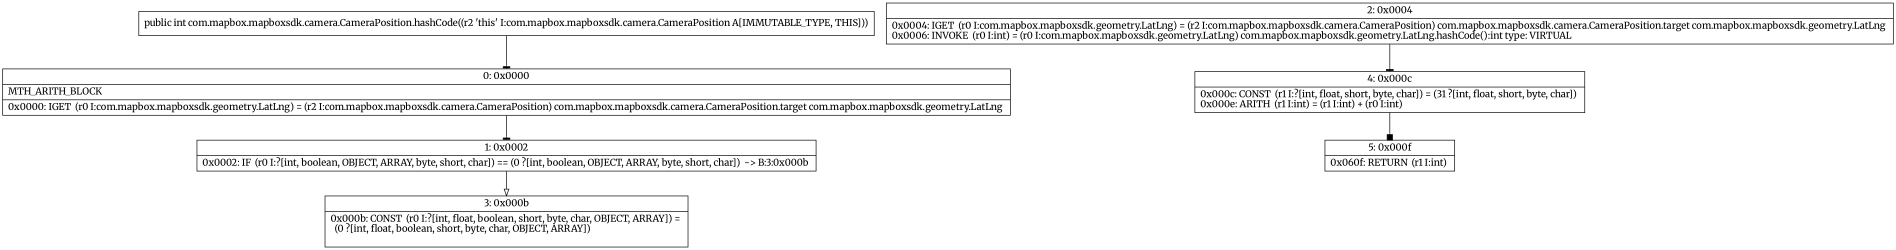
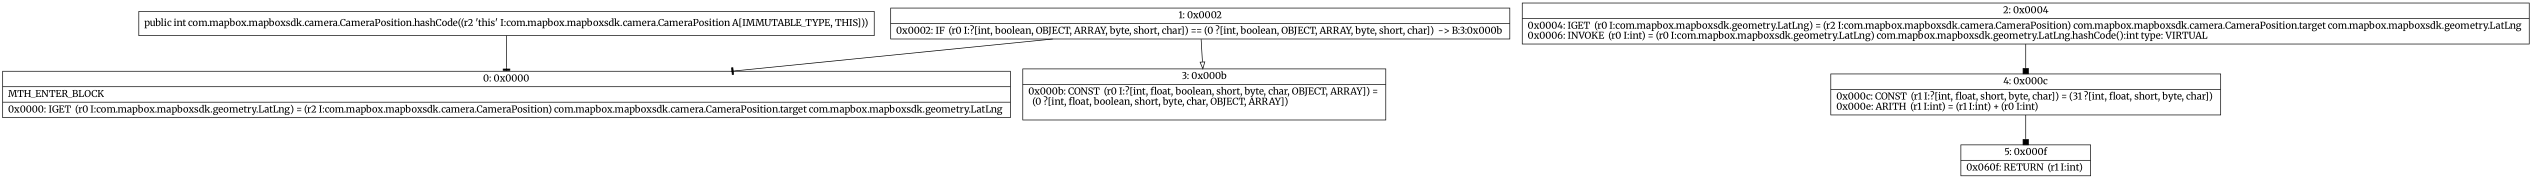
  digraph {
    fontname=Merriweather
    node [fontname=Merriweather shape=record]
    edge [arrowhead=tee fontname=Merriweather]
-   n1 [label="{0\:\ 0x0000|MTH_ARITH_BLOCK\l|0x0000: IGET  (r0 I:com.mapbox.mapboxsdk.geometry.LatLng) = (r2 I:com.mapbox.mapboxsdk.camera.CameraPosition) com.mapbox.mapboxsdk.camera.CameraPosition.target com.mapbox.mapboxsdk.geometry.LatLng \l}"]
+   n1 [label="{0\:\ 0x0000|MTH_ENTER_BLOCK\l|0x0000: IGET  (r0 I:com.mapbox.mapboxsdk.geometry.LatLng) = (r2 I:com.mapbox.mapboxsdk.camera.CameraPosition) com.mapbox.mapboxsdk.camera.CameraPosition.target com.mapbox.mapboxsdk.geometry.LatLng \l}"]
    n2 [label="{1\:\ 0x0002|0x0002: IF  (r0 I:?[int, boolean, OBJECT, ARRAY, byte, short, char]) == (0 ?[int, boolean, OBJECT, ARRAY, byte, short, char])  \-\> B:3:0x000b \l}"]
    n3 [label="{3\:\ 0x000b|0x000b: CONST  (r0 I:?[int, float, boolean, short, byte, char, OBJECT, ARRAY]) = \l  (0 ?[int, float, boolean, short, byte, char, OBJECT, ARRAY])\l \l}"]
    n4 [label="{2\:\ 0x0004|0x0004: IGET  (r0 I:com.mapbox.mapboxsdk.geometry.LatLng) = (r2 I:com.mapbox.mapboxsdk.camera.CameraPosition) com.mapbox.mapboxsdk.camera.CameraPosition.target com.mapbox.mapboxsdk.geometry.LatLng \l0x0006: INVOKE  (r0 I:int) = (r0 I:com.mapbox.mapboxsdk.geometry.LatLng) com.mapbox.mapboxsdk.geometry.LatLng.hashCode():int type: VIRTUAL \l}"]
    n5 [label="{4\:\ 0x000c|0x000c: CONST  (r1 I:?[int, float, short, byte, char]) = (31 ?[int, float, short, byte, char]) \l0x000e: ARITH  (r1 I:int) = (r1 I:int) + (r0 I:int) \l}"]
    n6 [label="{5\:\ 0x000f|0x060f: RETURN  (r1 I:int) \l}"]
    n7 [label="{public int com.mapbox.mapboxsdk.camera.CameraPosition.hashCode((r2 'this' I:com.mapbox.mapboxsdk.camera.CameraPosition A[IMMUTABLE_TYPE, THIS])) }"]
-   n1 -> n2
+   n2 -> n1
    n2 -> n3 [arrowhead=onormal]
-   n4 -> n5
+   n4 -> n5 [arrowhead=box]
    n5 -> n6 [arrowhead=box]
    n7 -> n1
  }
